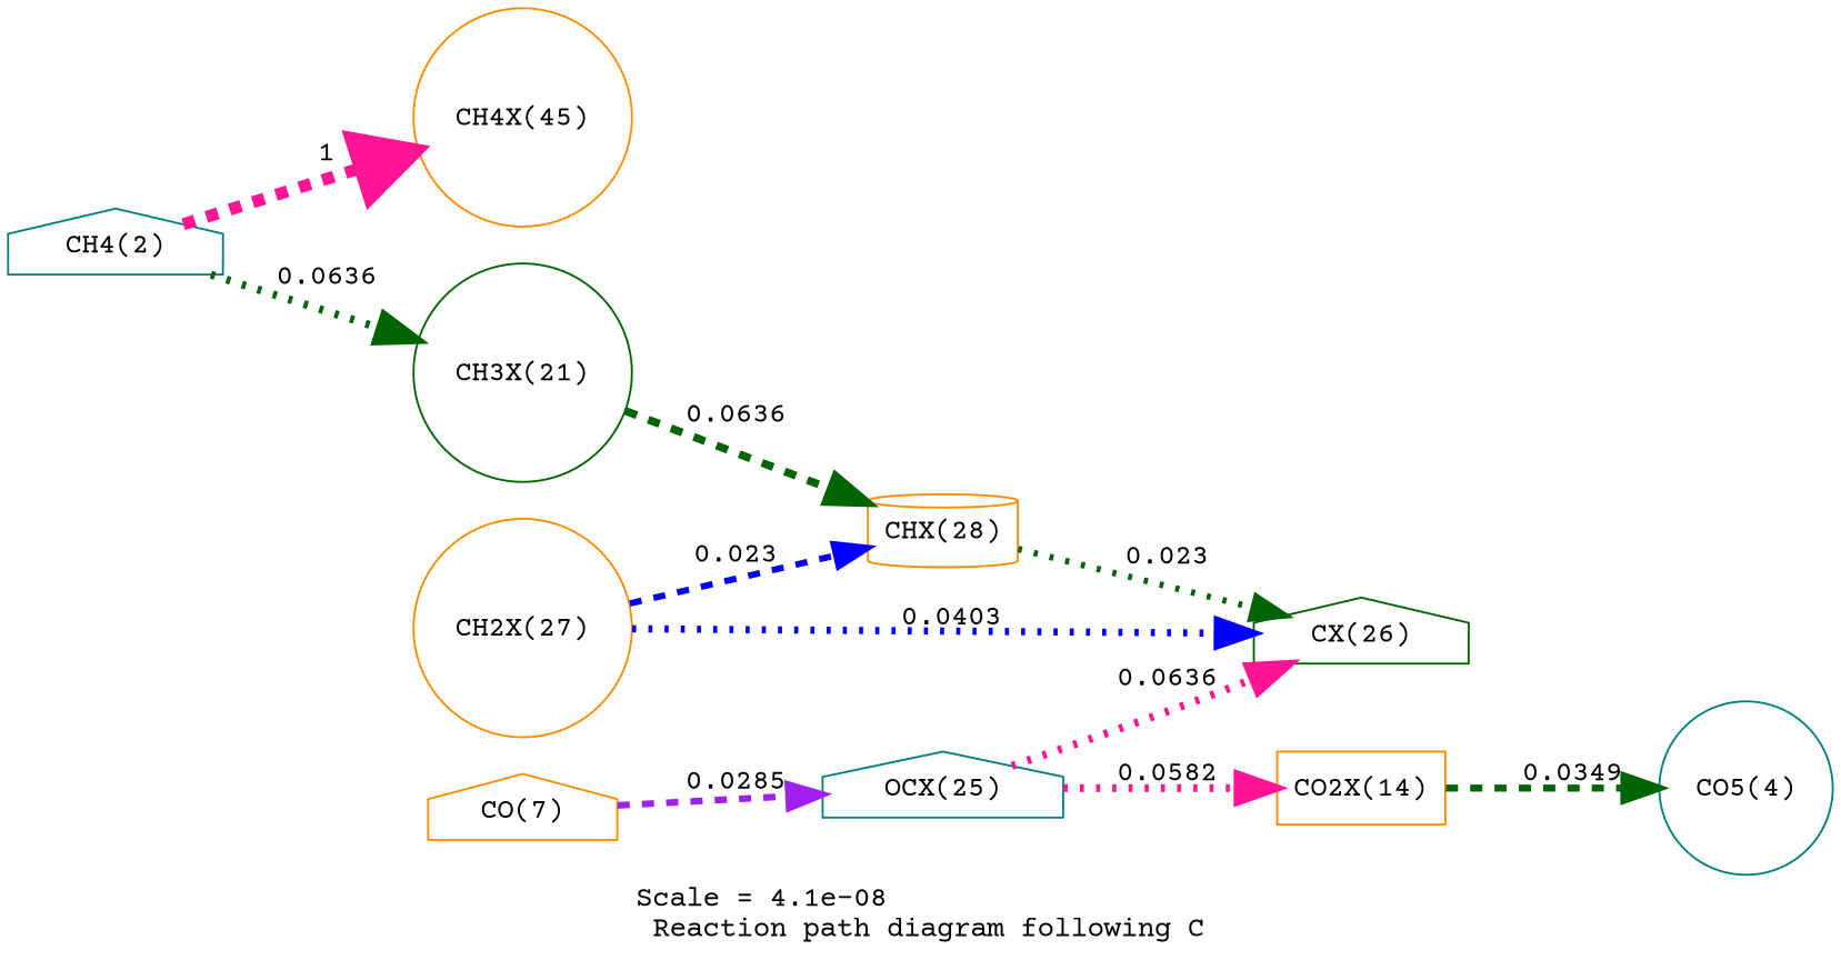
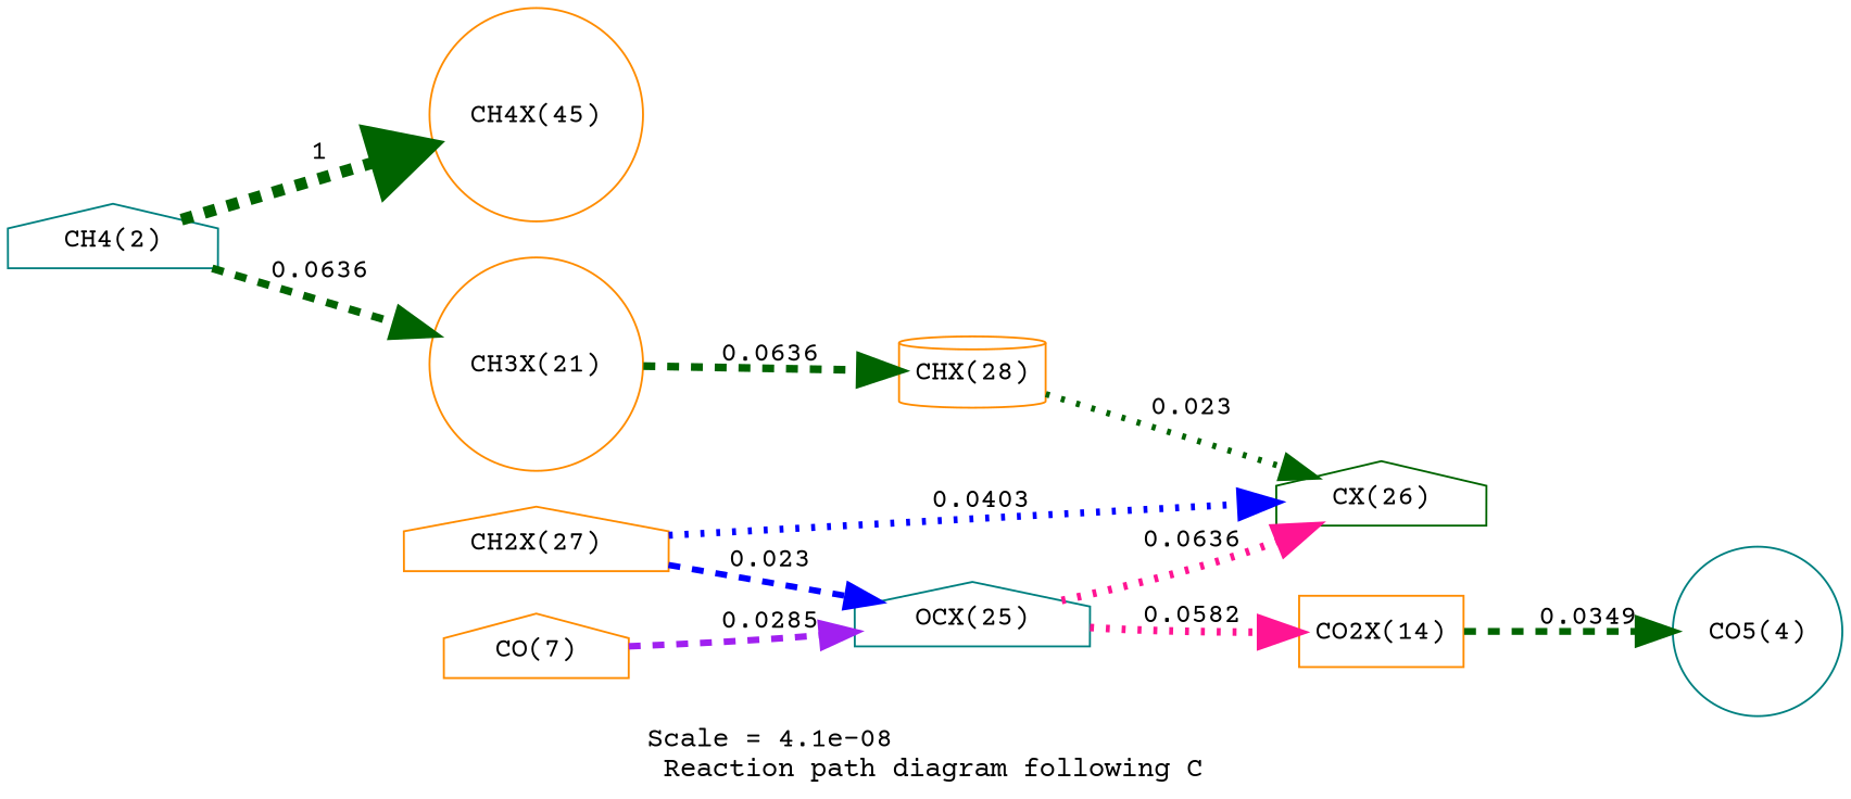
  digraph {
    fontname="Courier Prime"
    label="Scale = 4.1e-08\l Reaction path diagram following C"
    rankdir=LR
    node [color=darkorange fontname="Courier Prime" shape=house]
    edge [arrowsize=1.96 color=darkgreen fontname="Courier Prime" penwidth=3.92 style=dashed]
    n1 [color=teal label="CH4(2)"]
    n2 [label="CH4X(45)" shape=circle]
-   n3 [color=darkgreen label="CH3X(21)" shape=circle]
+   n3 [label="CH3X(21)" shape=circle]
    n4 [label="CHX(28)" shape=cylinder]
-   n5 [label="CH2X(27)" shape=circle]
+   n5 [label="CH2X(27)"]
    n6 [color=darkgreen label="CX(26)"]
    n7 [color=teal label="OCX(25)"]
    n8 [label="CO2X(14)" shape=box]
    n9 [color=teal label="CO5(4)" shape=circle]
    n10 [label="CO(7)"]
-   n1 -> n2 [arrowsize=3 color=deeppink label=" 1" penwidth=6]
-   n1 -> n3 [label=" 0.0636" style=dotted]
+   n1 -> n2 [arrowsize=3 label=" 1" penwidth=6]
+   n1 -> n3 [label=" 0.0636"]
    n3 -> n4 [label=" 0.0636"]
    n4 -> n6 [arrowsize=1.58 label=" 0.023" penwidth=3.15 style=dotted]
-   n5 -> n4 [arrowsize=1.58 color=blue label=" 0.023" penwidth=3.15]
+   n5 -> n7 [arrowsize=1.58 color=blue label=" 0.023" penwidth=3.15]
    n5 -> n6 [arrowsize=1.79 color=blue label=" 0.0403" penwidth=3.57 style=dotted]
    n7 -> n6 [color=deeppink label=" 0.0636" style=dotted]
    n7 -> n8 [arrowsize=1.93 color=deeppink label=" 0.0582" penwidth=3.85 style=dotted]
    n8 -> n9 [arrowsize=1.73 label=" 0.0349" penwidth=3.47]
    n10 -> n7 [arrowsize=1.66 color=purple label=" 0.0285" penwidth=3.32]
  }
